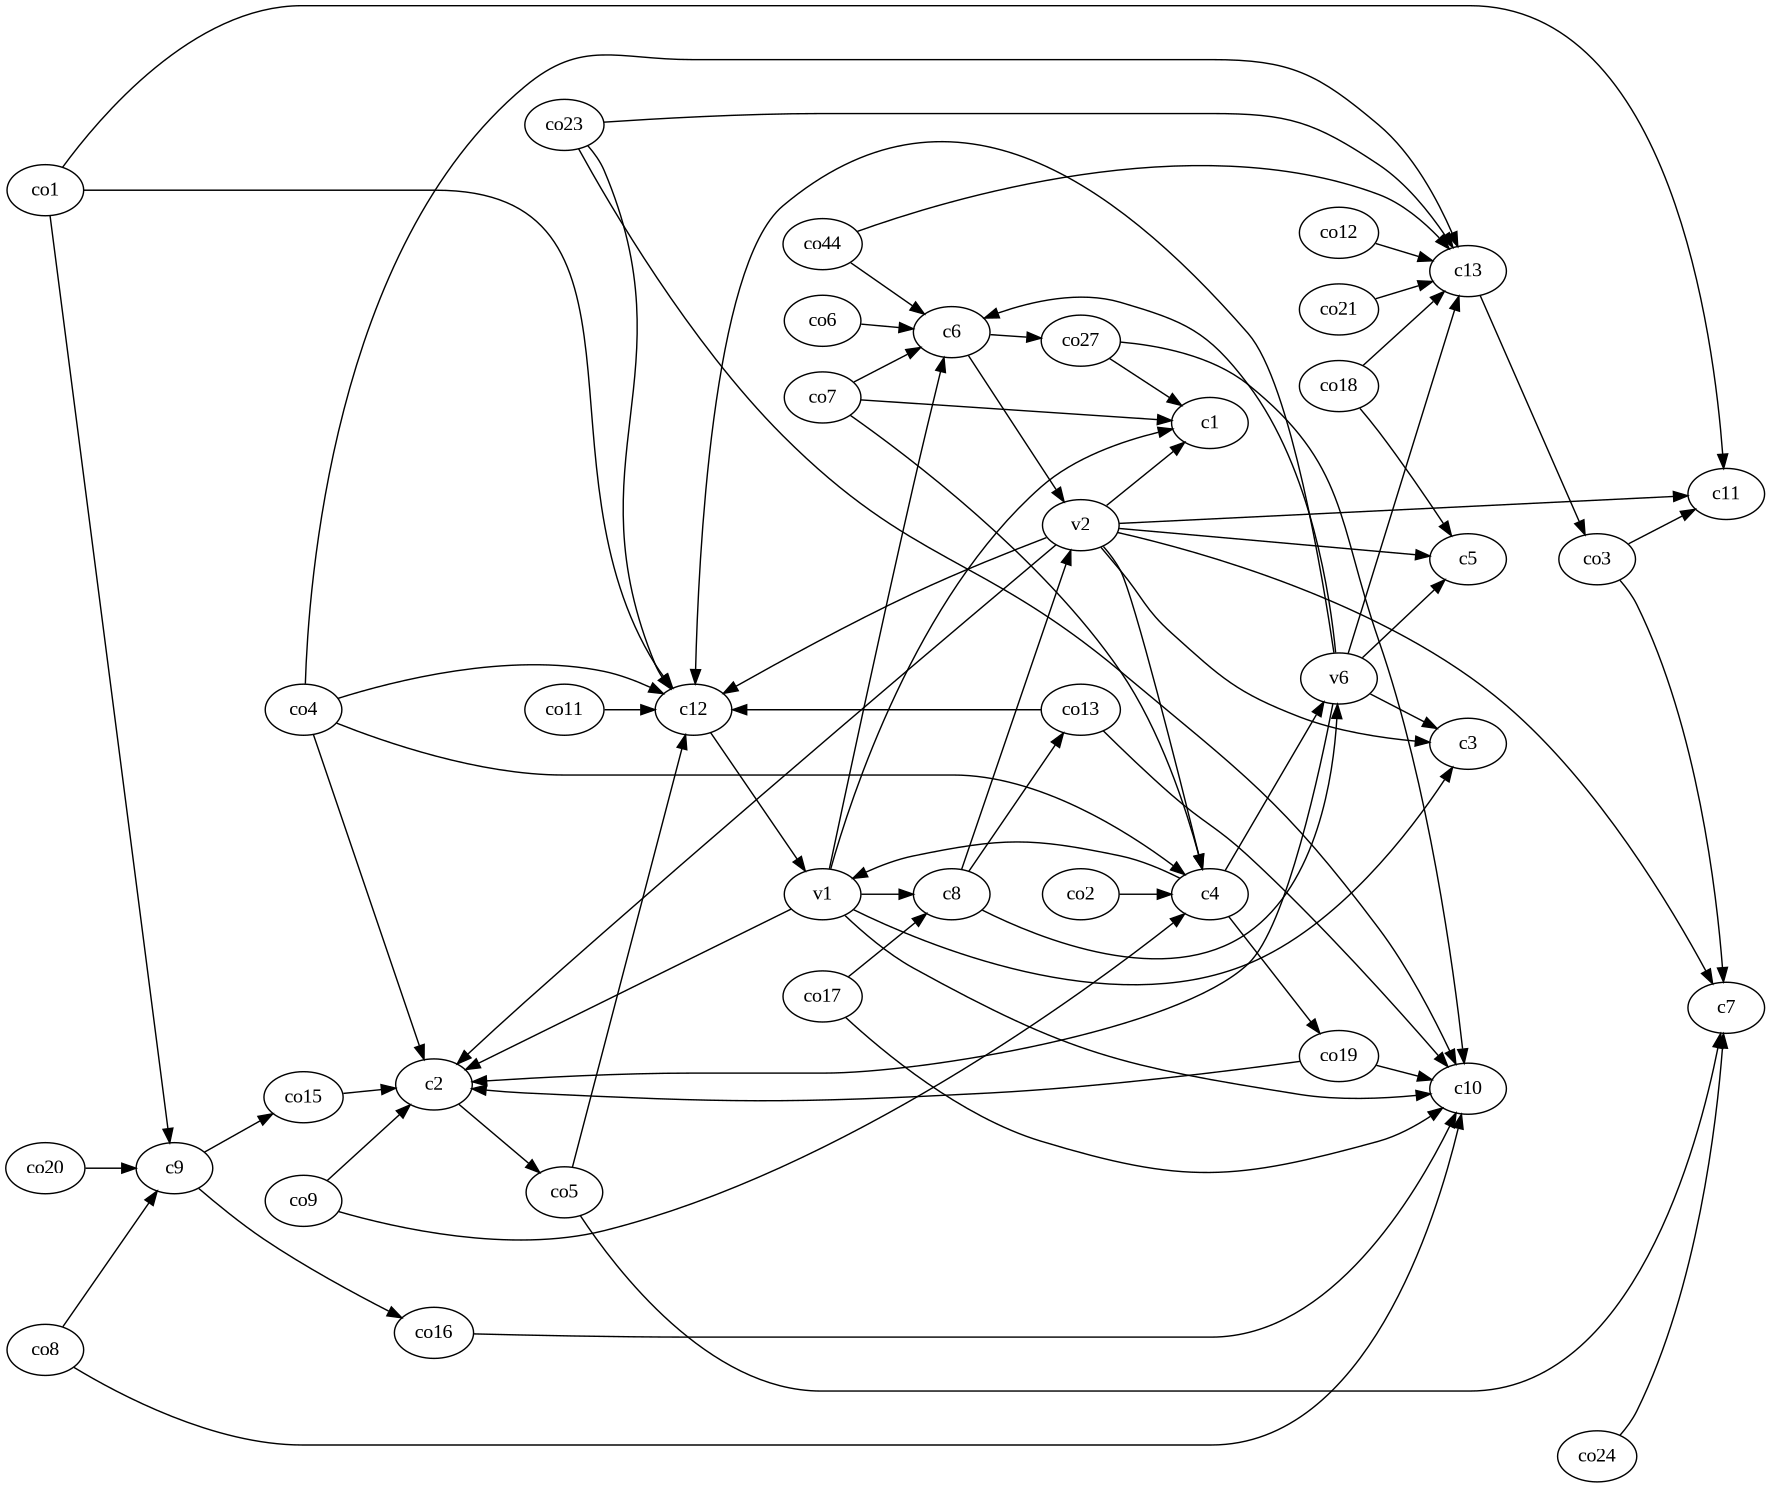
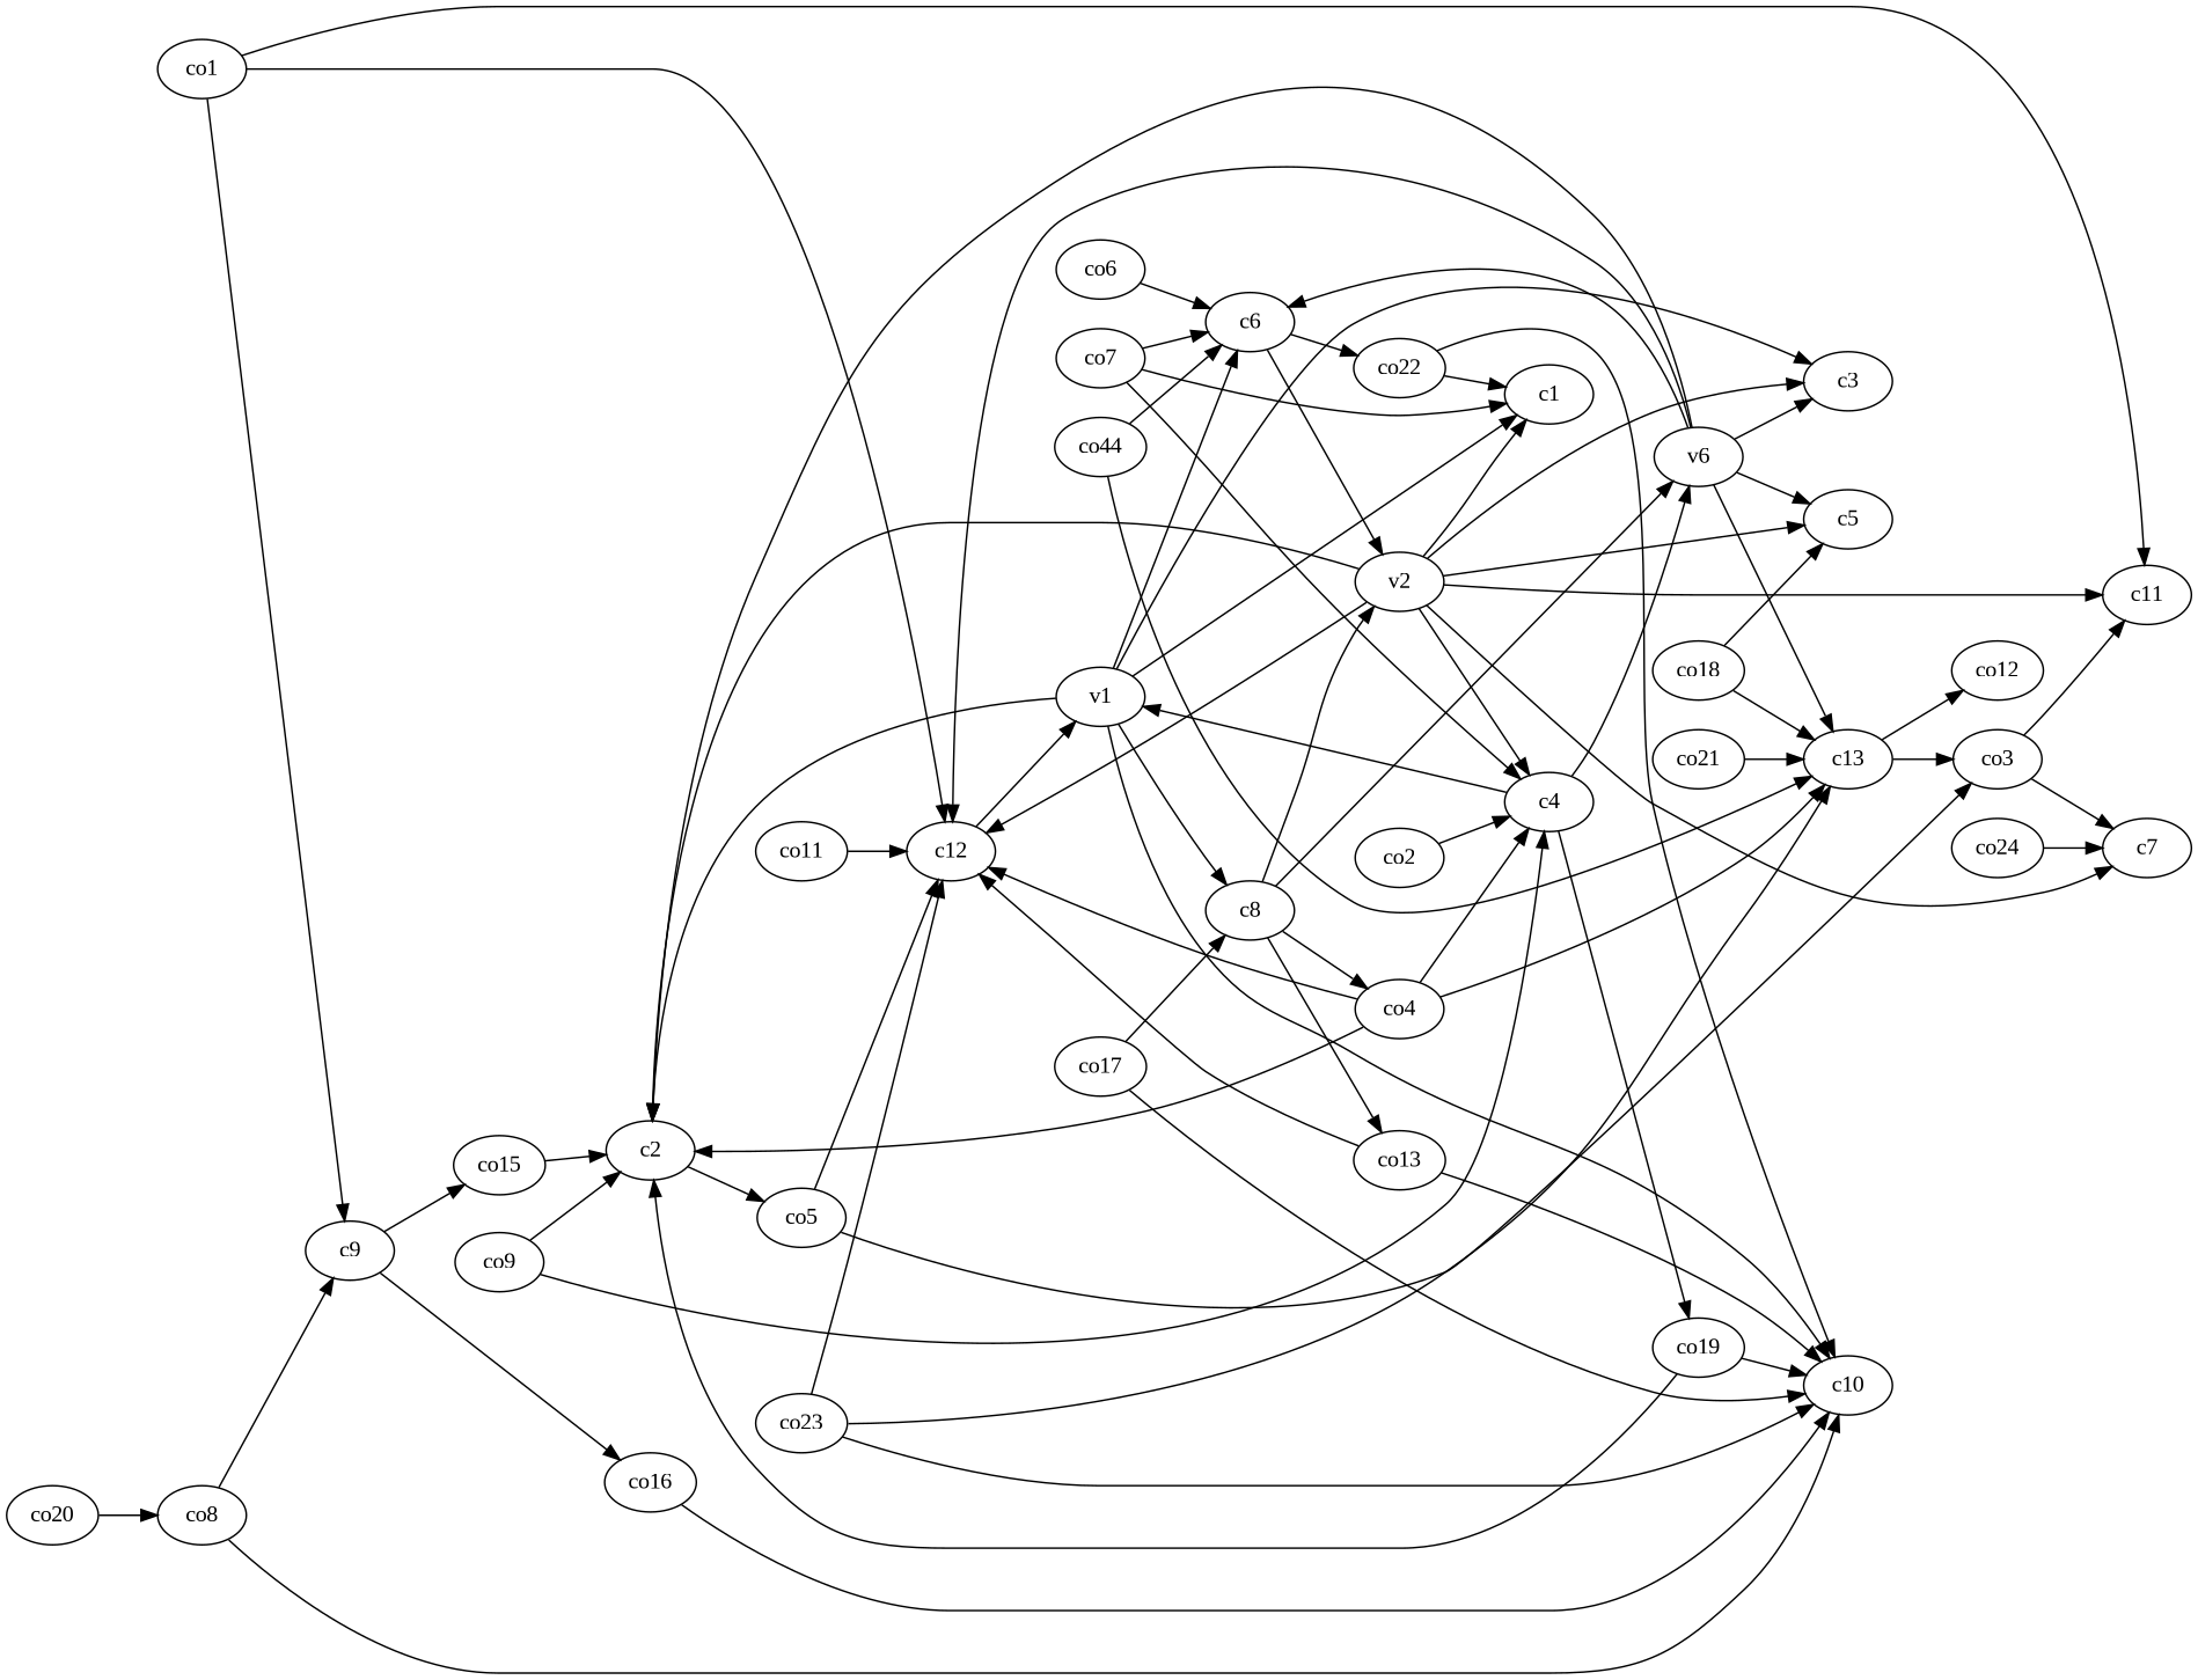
  strict digraph {
    fontname="Liberation Serif"
    rankdir=LR
    node [fontname="Liberation Serif"]
    edge [fontname="Liberation Serif" weight=1]
    c2
    co5
    c12
    c7
    c4
    v1
    n7 [label=v6]
    co19
    c6
    c8
    c1
    c3
    c10
    c13
    c5
    v2
-   co22 [label=co27]
+   co22
    c11
    co4
    co13
    c9
    co15
    co16
    co3
    co1
    co2
    co6
    co7
    co8
    co9
    co11
    co12
    n33 [label=co44]
    co17
    co18
    co20
    co21
    co23
    co24
    c2 -> co5
    co5 -> c12
-   co5 -> c7
+   co5 -> co3
    c12 -> v1
    c4 -> v1
    c4 -> n7
    c4 -> co19
    v1 -> c2
    v1 -> c6
    v1 -> c8
    v1 -> c1
    v1 -> c3
    v1 -> c10
    n7 -> c2
    n7 -> c12
    n7 -> c6
    n7 -> c3
    n7 -> c13
    n7 -> c5
    co19 -> c2
    co19 -> c10
    c6 -> v2
    c6 -> co22
    c8 -> n7
    c8 -> v2
+   c8 -> co4
    c8 -> co13
    c13 -> co3
    v2 -> c2
    v2 -> c12
    v2 -> c7
    v2 -> c4
    v2 -> c1
    v2 -> c3
    v2 -> c5
    v2 -> c11
    co22 -> c1
    co22 -> c10
    co4 -> c2
    co4 -> c12
    co4 -> c4
    co4 -> c13
    co13 -> c12
    co13 -> c10
    c9 -> co15
    c9 -> co16
    co15 -> c2
    co16 -> c10
    co3 -> c7
    co3 -> c11
    co1 -> c12
    co1 -> c11
    co1 -> c9
    co2 -> c4
    co6 -> c6
    co7 -> c4
    co7 -> c6
    co7 -> c1
    co8 -> c10
    co8 -> c9
    co9 -> c2
    co9 -> c4
    co11 -> c12
-   co12 -> c13
+   c13 -> co12
    n33 -> c6
    n33 -> c13
    co17 -> c8
    co17 -> c10
    co18 -> c13
    co18 -> c5
-   co20 -> c9
+   co20 -> co8
    co21 -> c13
    co23 -> c12
    co23 -> c10
    co23 -> c13
    co24 -> c7
  }
